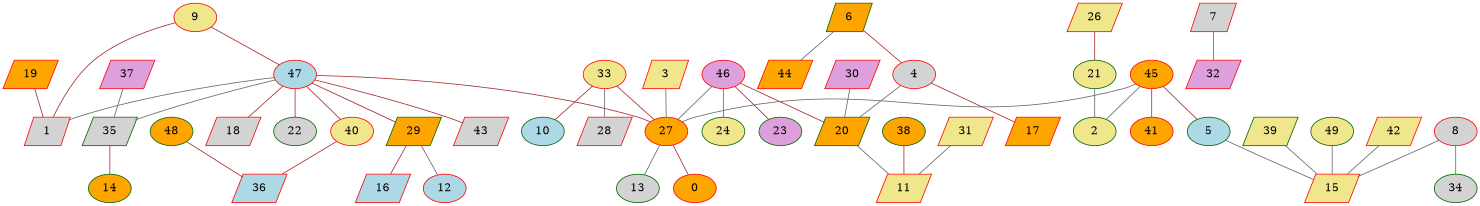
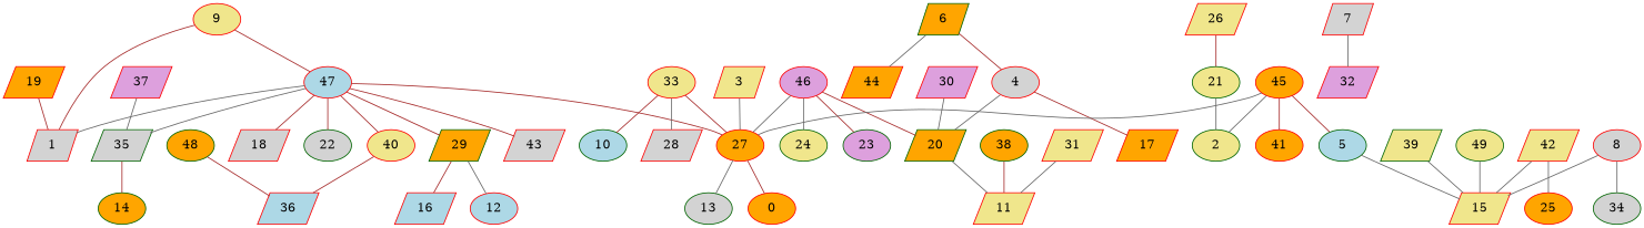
  digraph {
    node [color=red fillcolor=orange shape=ellipse style=filled]
    edge [color=gray40 dir=none]
    48 [color=darkgreen]
    36 [fillcolor=lightblue shape=parallelogram]
    38 [color=darkgreen]
    11 [fillcolor=khaki shape=parallelogram]
    19 [shape=parallelogram]
    1 [fillcolor=lightgrey shape=parallelogram]
    29 [color=darkgreen shape=parallelogram]
    16 [fillcolor=lightblue shape=parallelogram]
    12 [fillcolor=lightblue]
    37 [fillcolor=plum shape=parallelogram]
    35 [color=darkgreen fillcolor=lightgrey shape=parallelogram]
    14 [color=darkgreen]
    7 [fillcolor=lightgrey shape=parallelogram]
    32 [fillcolor=plum shape=parallelogram]
    27
    39 [color=darkgreen fillcolor=khaki shape=parallelogram]
    15 [fillcolor=khaki shape=parallelogram]
    20 [color=darkgreen shape=parallelogram]
    13 [color=darkgreen fillcolor=lightgrey]
    0
    47 [fillcolor=lightblue]
    43 [fillcolor=lightgrey shape=parallelogram]
    18 [fillcolor=lightgrey shape=parallelogram]
    22 [color=darkgreen fillcolor=lightgrey]
    40 [fillcolor=khaki]
    33 [fillcolor=khaki]
    10 [color=darkgreen fillcolor=lightblue]
    28 [fillcolor=lightgrey shape=parallelogram]
    46 [fillcolor=plum]
    24 [color=darkgreen fillcolor=khaki]
    23 [color=darkgreen fillcolor=plum]
    9 [fillcolor=khaki]
    4 [fillcolor=lightgrey]
    17 [shape=parallelogram]
    6 [color=darkgreen shape=parallelogram]
    44 [shape=parallelogram]
    30 [fillcolor=plum shape=parallelogram]
    45
    2 [color=darkgreen fillcolor=khaki]
    41
    3 [fillcolor=khaki shape=parallelogram]
    42 [fillcolor=khaki shape=parallelogram]
+   25
    49 [color=darkgreen fillcolor=khaki]
    31 [fillcolor=khaki shape=parallelogram]
    5 [color=darkgreen fillcolor=lightblue]
    8 [fillcolor=lightgrey]
    34 [color=darkgreen fillcolor=lightgrey]
    26 [fillcolor=khaki shape=parallelogram]
    21 [color=darkgreen fillcolor=khaki]
    subgraph sub_1 {
      48
      36
      38
      11
      19
      1
      29
      16
      12
      37
      35
      14
      7
      32
      27
      39
      15
      20
      13
      0
      47
      43
      18
      22
      40
      33
      10
      28
      46
      24
      23
      9
      4
      17
      6
      44
      30
      45
      2
      41
      3
      42
+     25
      49
      31
      5
      8
      34
      26
      21
    }
    48 -> 36 [color=brown]
    38 -> 11 [color=brown]
    19 -> 1 [color=brown]
    29 -> 16 [color=brown]
    29 -> 12
    37 -> 35
    35 -> 14 [color=brown]
    7 -> 32
    27 -> 13
    27 -> 0 [color=brown]
    39 -> 15
    20 -> 11
    47 -> 1
    47 -> 29 [color=brown]
    47 -> 35
    47 -> 27 [color=brown]
    47 -> 43 [color=brown]
    47 -> 18 [color=brown]
    47 -> 22 [color=brown]
    47 -> 40 [color=brown]
    40 -> 36 [color=brown]
    33 -> 27 [color=brown]
    33 -> 10 [color=brown]
    33 -> 28
    46 -> 27
    46 -> 20 [color=brown]
    46 -> 24
    46 -> 23 [color=brown]
    9 -> 1 [color=brown]
    9 -> 47 [color=brown]
    4 -> 20
    4 -> 17 [color=brown]
    6 -> 4 [color=brown]
    6 -> 44
    30 -> 20
    45 -> 27
    45 -> 2
    45 -> 41 [color=brown]
    45 -> 5 [color=brown]
    3 -> 27
    42 -> 15
+   42 -> 25
    49 -> 15
    31 -> 11
    5 -> 15
    8 -> 15
    8 -> 34
    26 -> 21 [color=brown]
    21 -> 2
  }
